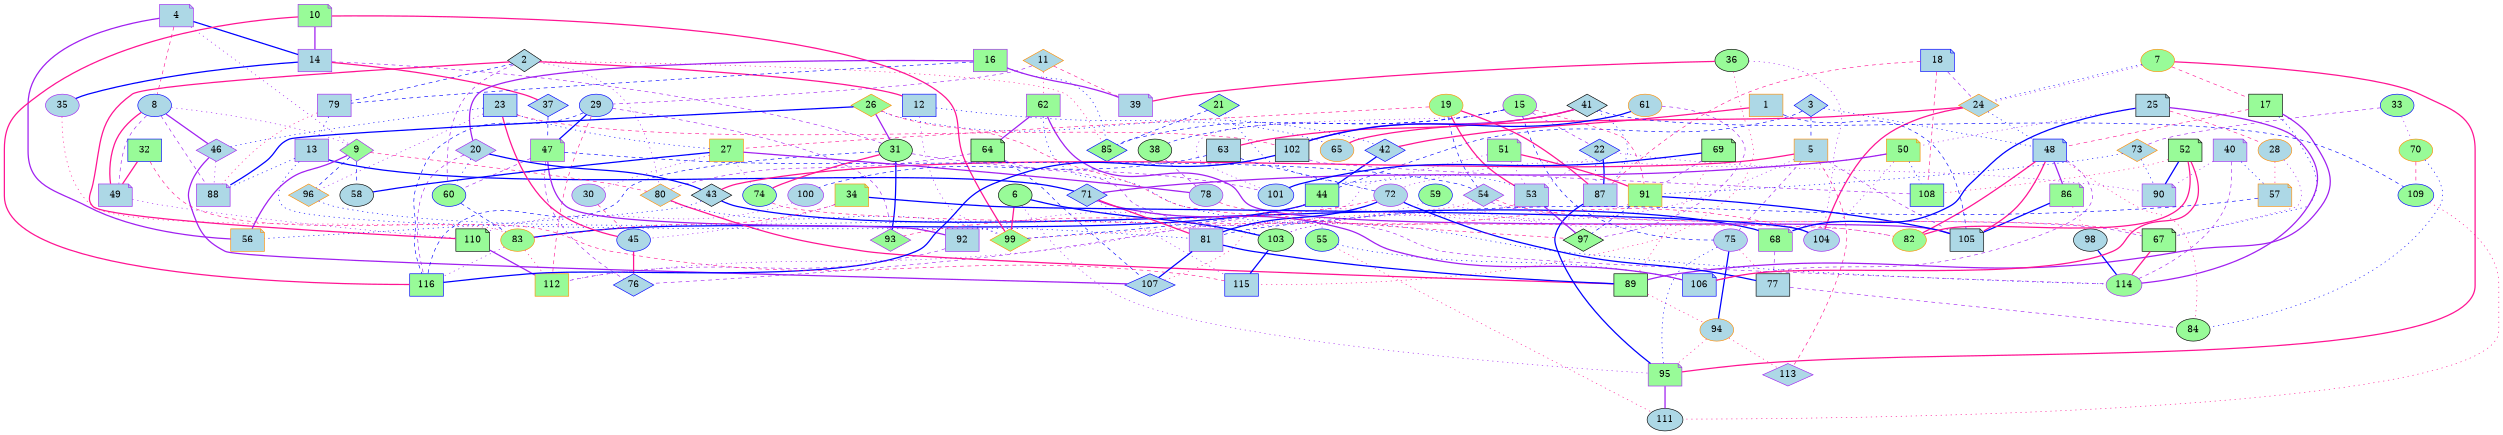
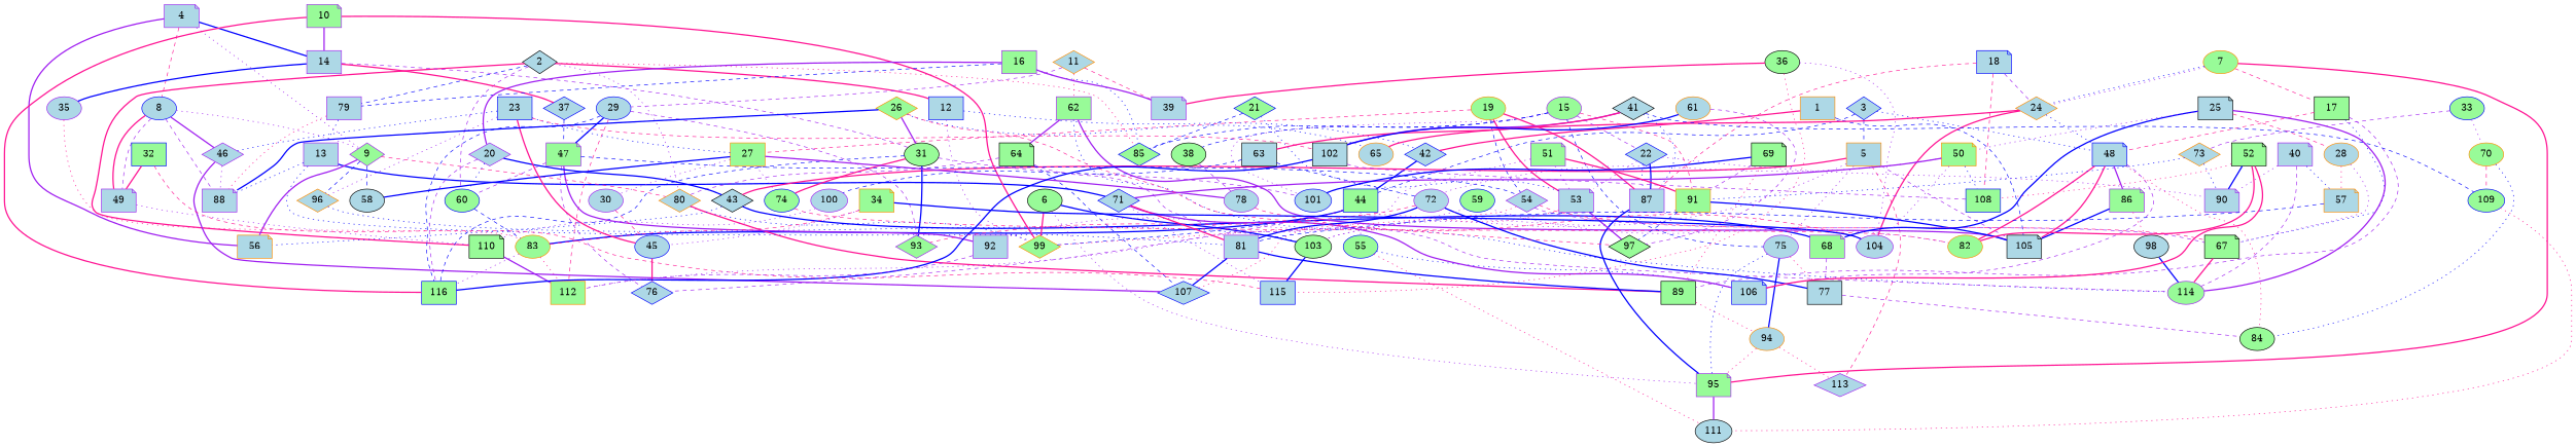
  graph {
    node [color=purple fillcolor=lightblue shape=ellipse style=filled]
    edge [color=purple style=dotted]
    1 [color=darkorange shape=box]
    42 [color=blue shape=diamond]
    105 [color=black shape=note]
    44 [color=blue fillcolor=palegreen shape=box]
    2 [color=black shape=diamond]
    12 [color=blue shape=box]
    60 [color=blue fillcolor=palegreen]
    79 [shape=box]
    80 [color=darkorange shape=diamond]
    85 [color=blue fillcolor=palegreen shape=diamond]
    110 [color=black fillcolor=palegreen shape=note]
    99 [color=darkorange fillcolor=palegreen shape=diamond]
    83 [color=darkorange fillcolor=palegreen]
    88 [shape=note]
    13 [shape=box]
    89 [color=black fillcolor=palegreen shape=box]
    112 [color=darkorange fillcolor=palegreen shape=box]
    3 [color=blue shape=diamond]
    5 [color=darkorange shape=box]
    48 [color=blue shape=note]
    43 [color=black shape=diamond]
    75
    103 [color=black fillcolor=palegreen]
    113 [shape=diamond]
    55 [color=blue fillcolor=palegreen]
    76 [color=blue shape=diamond]
    82 [color=darkorange fillcolor=palegreen]
    84 [color=black fillcolor=palegreen]
    86 [fillcolor=palegreen shape=note]
    106 [color=blue shape=note]
    4 [shape=note]
    8 [color=blue]
    9 [fillcolor=palegreen shape=diamond]
    14 [shape=box]
    56 [color=darkorange shape=note]
    46 [shape=diamond]
    49 [shape=note]
    58 [color=black]
    96 [color=darkorange shape=diamond]
    31 [color=black fillcolor=palegreen]
    35
    37 [color=blue shape=diamond]
    68 [fillcolor=palegreen shape=note]
    95 [fillcolor=palegreen shape=note]
    77 [color=black shape=box]
    94 [color=darkorange]
    115 [color=blue shape=box]
    6 [color=black fillcolor=palegreen]
    111 [color=black]
    7 [color=darkorange fillcolor=palegreen]
    17 [color=black fillcolor=palegreen shape=box]
    24 [color=darkorange shape=diamond]
    67 [color=black fillcolor=palegreen shape=note]
    65 [color=darkorange]
    104
    107 [color=blue shape=diamond]
    10 [fillcolor=palegreen shape=note]
    116 [color=blue fillcolor=palegreen shape=box]
    11 [color=darkorange shape=diamond]
    29 [color=blue]
    39 [shape=note]
    62 [fillcolor=palegreen shape=box]
    47 [fillcolor=palegreen shape=note]
    93 [fillcolor=palegreen shape=diamond]
    114 [fillcolor=palegreen]
    64 [color=black fillcolor=palegreen shape=note]
    71 [color=blue shape=diamond]
    81 [shape=box]
    101 [color=blue]
    74 [color=blue fillcolor=palegreen]
    15 [fillcolor=palegreen]
    22 [color=blue shape=diamond]
    38 [color=black fillcolor=palegreen]
    91 [color=darkorange fillcolor=palegreen shape=box]
    87 [shape=box]
    53 [shape=note]
    90 [shape=note]
    78
    97 [color=black fillcolor=palegreen shape=diamond]
    16 [fillcolor=palegreen shape=box]
    20 [shape=diamond]
    18 [color=blue shape=note]
    108 [color=blue fillcolor=palegreen shape=box]
    19 [color=darkorange fillcolor=palegreen]
    27 [color=darkorange fillcolor=palegreen shape=box]
    54 [shape=diamond]
    30
    21 [color=blue fillcolor=palegreen shape=diamond]
    23 [color=blue shape=box]
    45 [color=blue]
    102 [color=black shape=box]
    25 [color=black shape=note]
    28 [color=darkorange]
    50 [color=darkorange fillcolor=palegreen shape=note]
    57 [color=darkorange shape=note]
    72
    26 [color=darkorange fillcolor=palegreen shape=diamond]
    92 [shape=box]
    32 [color=blue fillcolor=palegreen shape=box]
    33 [color=blue fillcolor=palegreen]
    70 [color=darkorange fillcolor=palegreen]
    73 [color=darkorange shape=diamond]
    109 [color=blue fillcolor=palegreen]
    34 [color=darkorange fillcolor=palegreen shape=note]
    36 [color=black fillcolor=palegreen]
    40 [shape=note]
    41 [color=black shape=diamond]
    63 [color=black shape=box]
    100
    98 [color=black]
    51 [fillcolor=palegreen shape=note]
    52 [color=black fillcolor=palegreen shape=note]
    59 [color=blue fillcolor=palegreen]
    61 [color=darkorange]
    69 [color=black fillcolor=palegreen shape=note]
    1 -- 42 [color=deeppink style=bold]
    1 -- 105 [color=blue style=dashed]
    42 -- 44 [color=blue style=bold]
    44 -- 99 [color=blue style=dashed]
    44 -- 83 [color=blue style=bold]
    44 -- 55
    44 -- 76 [style=dashed]
    2 -- 12 [color=deeppink style=bold]
    2 -- 60 [style=dashed]
    2 -- 79 [color=blue style=dashed]
    2 -- 80
    2 -- 85 [color=deeppink]
    2 -- 110 [color=deeppink style=bold]
    12 -- 42 [color=blue]
    12 -- 99
    60 -- 83 [color=blue style=dashed]
    79 -- 88 [color=deeppink]
    79 -- 13 [color=blue]
    80 -- 99 [color=blue]
    80 -- 89 [color=deeppink style=bold]
    110 -- 112 [style=bold]
    83 -- 112 [color=deeppink]
    83 -- 116
    13 -- 88 [color=blue]
    13 -- 71 [color=blue style=bold]
    13 -- 81 [color=blue]
    89 -- 94 [color=deeppink]
    3 -- 44 [color=blue style=dashed]
    3 -- 5 [color=blue style=dashed]
    3 -- 48 [color=blue]
    5 -- 105 [style=dashed]
    5 -- 43 [color=deeppink style=bold]
-   5 -- 75 [style=dashed]
+   5 -- 75
    5 -- 103
    5 -- 113 [color=deeppink style=dashed]
    48 -- 105 [color=deeppink style=bold]
    48 -- 82 [color=deeppink style=bold]
    48 -- 84 [color=deeppink]
    48 -- 86 [style=bold]
    48 -- 106 [style=dashed]
    43 -- 56 [color=blue]
    43 -- 68 [color=blue style=bold]
    75 -- 95 [color=blue]
    75 -- 77 [color=deeppink]
    75 -- 94 [color=blue style=bold]
    103 -- 115 [color=blue style=bold]
    55 -- 106 [color=blue]
    55 -- 111 [color=deeppink]
    86 -- 105 [color=blue style=bold]
    86 -- 98 [color=deeppink]
    4 -- 8 [color=deeppink style=dashed]
    4 -- 9
    4 -- 14 [color=blue style=bold]
    4 -- 56 [style=bold]
    8 -- 88 [style=dashed]
    8 -- 9
    8 -- 46 [style=bold]
    8 -- 49 [color=deeppink style=bold]
    8 -- 49 [style=dashed]
    9 -- 80 [color=deeppink style=dashed]
    9 -- 56 [style=bold]
    9 -- 58 [color=blue style=dashed]
    9 -- 96 [color=blue style=dashed]
    14 -- 31 [style=dashed]
    14 -- 35 [color=blue style=bold]
    14 -- 37 [color=deeppink style=bold]
    46 -- 88
    46 -- 107 [style=bold]
    49 -- 110
    96 -- 103 [color=blue]
    31 -- 116 [color=blue style=dashed]
    31 -- 93 [color=blue style=bold]
    31 -- 101 [style=dashed]
    31 -- 74 [color=deeppink style=bold]
    35 -- 83 [color=deeppink]
    37 -- 47 [color=blue style=dashed]
    68 -- 77 [style=dashed]
    95 -- 111 [style=bold]
    77 -- 84 [style=dashed]
    94 -- 113 [color=deeppink]
    94 -- 95 [color=deeppink]
    6 -- 99 [color=deeppink style=bold]
    6 -- 103 [color=blue style=bold]
    6 -- 95
    7 -- 95 [color=deeppink style=bold]
    7 -- 17 [color=deeppink style=dashed]
    7 -- 24 [color=blue]
    7 -- 24
-   17 -- 89 [style=bold]
+   17 -- 89 [style=dashed]
    17 -- 48 [color=deeppink style=dashed]
    17 -- 67 [color=blue]
    24 -- 48 [color=blue]
    24 -- 65 [color=deeppink style=bold]
    24 -- 104 [color=deeppink style=bold]
    67 -- 114 [color=deeppink style=bold]
    10 -- 99 [color=deeppink style=bold]
    10 -- 14 [style=bold]
    10 -- 116 [color=deeppink style=bold]
    11 -- 29 [style=dashed]
    11 -- 39 [color=deeppink style=dashed]
    11 -- 62 [color=deeppink]
    29 -- 112 [color=deeppink style=dashed]
    29 -- 116 [color=blue style=dashed]
    29 -- 47 [color=blue style=bold]
    29 -- 93 [style=dashed]
    62 -- 105 [style=bold]
    62 -- 114 [color=blue]
    62 -- 64 [style=bold]
    47 -- 60 [style=dashed]
    47 -- 76 [style=dashed]
    47 -- 54 [color=blue style=dashed]
    47 -- 92 [style=bold]
    64 -- 80 [style=dashed]
    64 -- 107 [color=blue style=dashed]
    64 -- 114 [style=dashed]
    71 -- 106 [style=bold]
    71 -- 115
    71 -- 81 [color=deeppink style=bold]
    81 -- 89 [color=blue style=bold]
    81 -- 107 [color=blue style=bold]
    74 -- 82 [color=deeppink style=dashed]
    15 -- 85 [color=blue style=dashed]
    15 -- 75 [color=blue style=dashed]
    15 -- 101
    15 -- 22 [style=dashed]
    15 -- 38 [color=blue style=dashed]
    15 -- 91 [color=deeppink style=dashed]
    22 -- 87 [color=blue]
    22 -- 87 [color=blue style=bold]
    22 -- 53
    22 -- 90
    38 -- 78 [style=dashed]
    91 -- 105 [color=blue style=bold]
    91 -- 103
    91 -- 97 [color=blue style=dashed]
    87 -- 95 [color=blue style=bold]
    53 -- 107 [color=deeppink]
    53 -- 97 [style=bold]
    78 -- 104 [color=deeppink style=dashed]
    16 -- 79 [color=blue style=dashed]
    16 -- 85 [color=blue]
    16 -- 39 [style=bold]
    16 -- 20 [style=bold]
    20 -- 60 [color=blue]
    20 -- 43 [color=blue style=bold]
    20 -- 116 [style=dashed]
    18 -- 24 [style=dashed]
    18 -- 87 [color=deeppink style=dashed]
    18 -- 108 [color=deeppink style=dashed]
    19 -- 87 [color=deeppink style=bold]
    19 -- 53 [color=deeppink style=bold]
    19 -- 27 [color=deeppink style=dashed]
    19 -- 54 [color=blue style=dashed]
    27 -- 58 [color=blue style=bold]
    27 -- 74
    27 -- 78 [style=bold]
    27 -- 30
    54 -- 99 [color=deeppink]
    54 -- 67 [style=dashed]
    54 -- 67 [color=deeppink style=dashed]
    30 -- 45 [color=deeppink style=dashed]
    21 -- 85 [color=blue style=dashed]
    21 -- 53 [color=blue]
    23 -- 46 [color=blue]
    23 -- 96
    23 -- 27 [color=blue]
    23 -- 45 [color=deeppink style=bold]
    23 -- 102 [color=deeppink style=dashed]
    45 -- 76 [color=deeppink style=bold]
    102 -- 116 [color=blue style=bold]
    102 -- 108 [style=dashed]
    25 -- 68 [color=blue style=bold]
    25 -- 114 [style=bold]
    25 -- 28 [color=deeppink style=dashed]
    25 -- 50
    28 -- 67
    28 -- 57 [color=deeppink]
    50 -- 104
    50 -- 71 [style=bold]
    50 -- 108 [color=blue]
    50 -- 72
    57 -- 81 [color=blue style=dashed]
    72 -- 77 [color=blue style=bold]
    72 -- 93 [color=deeppink style=dashed]
    72 -- 81 [color=blue style=bold]
    26 -- 88 [color=blue style=bold]
    26 -- 31 [style=bold]
    26 -- 65 [color=blue]
    26 -- 97 [color=deeppink style=dashed]
    92 -- 112 [style=dashed]
    32 -- 49 [color=deeppink style=bold]
    32 -- 115 [color=deeppink style=dashed]
    33 -- 70
    33 -- 73 [style=dashed]
    70 -- 84 [color=blue]
    70 -- 109 [color=deeppink style=dashed]
    73 -- 91 [color=blue]
    73 -- 90 [color=blue]
    109 -- 111 [color=deeppink]
    34 -- 83 [color=deeppink style=dashed]
    34 -- 104 [color=blue style=bold]
    34 -- 45
    36 -- 115 [color=deeppink]
    36 -- 104
    36 -- 39 [color=deeppink style=bold]
    40 -- 114 [style=dashed]
    40 -- 90
    40 -- 57 [color=blue]
    41 -- 87 [color=blue]
    41 -- 102 [style=bold]
    41 -- 109 [color=blue style=dashed]
    41 -- 63 [color=deeppink style=bold]
    63 -- 72 [color=blue style=dashed]
    63 -- 100 [color=blue style=dashed]
    100 -- 110
    98 -- 114 [color=blue style=bold]
    51 -- 112
    51 -- 91 [color=deeppink style=bold]
    51 -- 53
    52 -- 82 [color=deeppink style=bold]
    52 -- 106 [color=deeppink style=bold]
    52 -- 90 [color=blue style=bold]
    52 -- 108 [color=deeppink]
    59 -- 82
    59 -- 92
    61 -- 97 [style=dashed]
    61 -- 102 [color=blue style=bold]
    69 -- 89 [color=deeppink]
    69 -- 101 [color=blue style=bold]
    69 -- 91 [style=dashed]
  }
